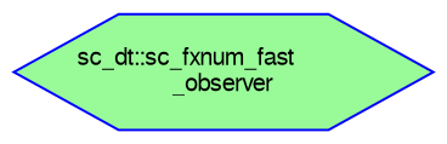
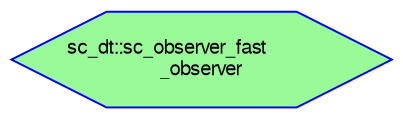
  digraph {
    rankdir=LR
-   n1 [color=blue fillcolor=palegreen fontname=FreeSans fontsize=10 height=0.2 label="sc_dt::sc_fxnum_fast\l_observer" shape=hexagon style=filled width=0.4]
+   n1 [color=blue fillcolor=palegreen fontname=FreeSans fontsize=10 height=0.2 label="sc_dt::sc_observer_fast\l_observer" shape=hexagon style=filled width=0.4]
  }
